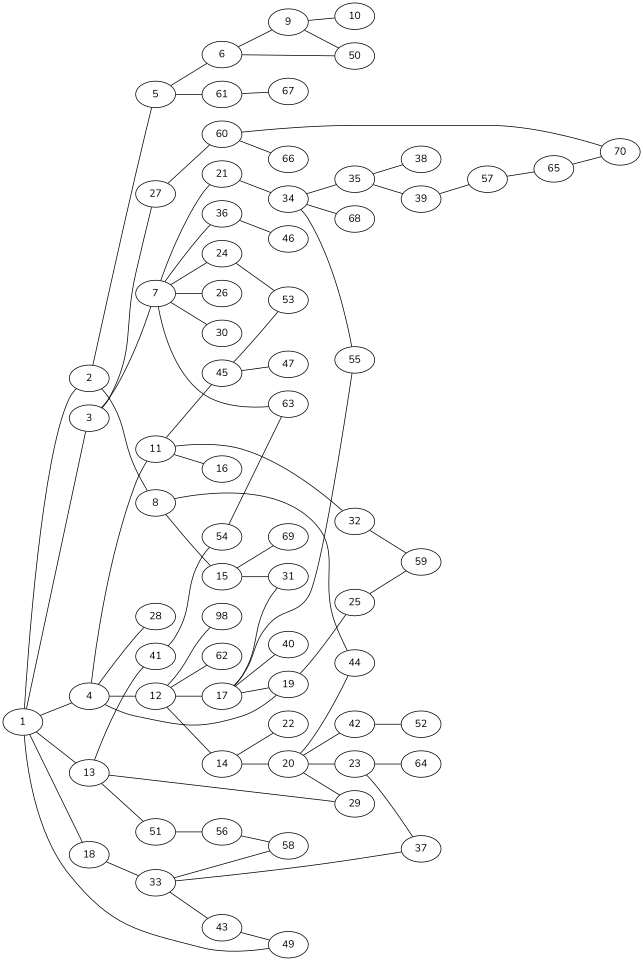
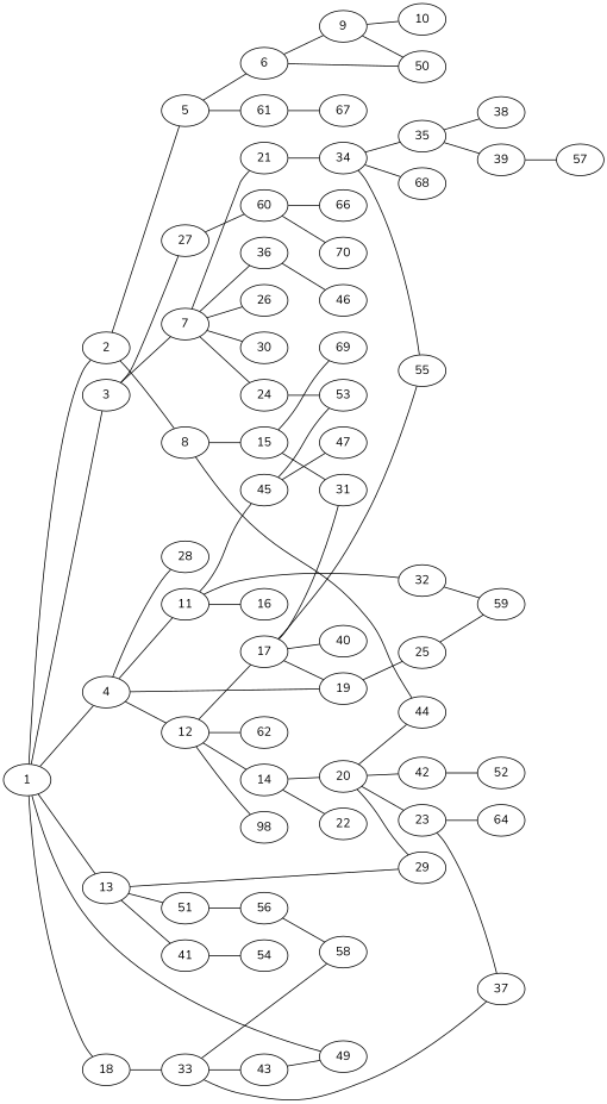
  graph {
    fontname=Nunito
    rankdir=LR
    node [fontname=Nunito]
    edge [fontname=Nunito]
    1
    2
    3
    4
    13
    18
    49
    5
    8
    7
    27
    11
    12
    19
    28
    29
    41
    51
    33
    6
    61
    15
    44
    21
    24
    26
    30
    36
-   63
    60
    16
    32
    45
    14
    17
    n36 [label=98]
    62
    25
    54
    56
    37
    43
    58
    9
    50
    67
    31
    69
    34
    53
    46
    66
    70
    59
    47
    20
    22
    40
    55
    10
    35
    68
    23
    42
    64
    52
    38
    39
    57
-   65
    1 -- 2
    1 -- 3
    1 -- 4
    1 -- 13
    1 -- 18
    1 -- 49
    2 -- 5
    2 -- 8
    3 -- 7
    3 -- 27
    4 -- 11
    4 -- 12
    4 -- 19
    4 -- 28
    13 -- 29
    13 -- 41
    13 -- 51
    18 -- 33
    5 -- 6
    5 -- 61
    8 -- 15
    8 -- 44
    7 -- 21
    7 -- 24
    7 -- 26
    7 -- 30
    7 -- 36
-   7 -- 63
    27 -- 60
    11 -- 16
    11 -- 32
    11 -- 45
    12 -- 14
    12 -- 17
    12 -- n36
    12 -- 62
    19 -- 25
    41 -- 54
    51 -- 56
    33 -- 37
    33 -- 43
    33 -- 58
    6 -- 9
    6 -- 50
    61 -- 67
    15 -- 31
    15 -- 69
    21 -- 34
    24 -- 53
    36 -- 46
    60 -- 66
    60 -- 70
    32 -- 59
    45 -- 53
    45 -- 47
    14 -- 20
    14 -- 22
    17 -- 19
    17 -- 31
    17 -- 40
    17 -- 55
    25 -- 59
-   54 -- 63
    56 -- 58
    43 -- 49
    9 -- 50
    9 -- 10
    34 -- 55
    34 -- 35
    34 -- 68
    20 -- 29
    20 -- 44
    20 -- 23
    20 -- 42
    35 -- 38
    35 -- 39
    23 -- 37
    23 -- 64
    42 -- 52
    39 -- 57
-   57 -- 65
-   65 -- 70
  }
